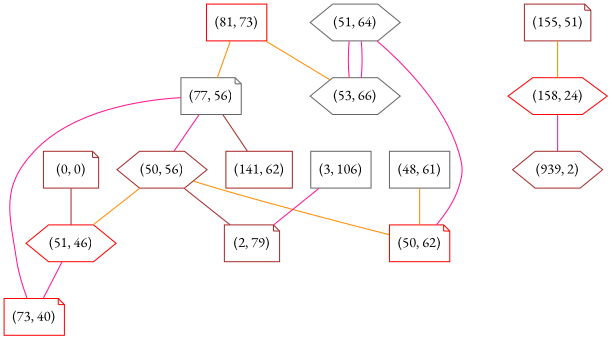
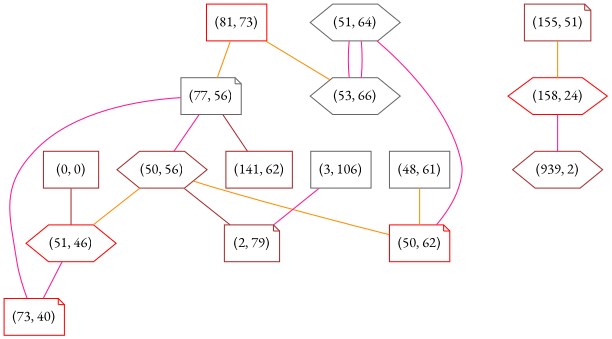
  graph {
    fontname="EB Garamond"
    node [color=brown fontname="EB Garamond" shape=hexagon]
    edge [color=deeppink fontname="EB Garamond" weight=1]
-   "(0, 0)" [shape=note]
+   "(0, 0)" [shape=box]
    "(51, 46)" [color=red]
    "(73, 40)" [color=red shape=note]
    "(81, 73)" [color=red shape=box]
    "(77, 56)" [color=gray40 shape=note]
    "(53, 66)" [color=gray40]
    "(50, 56)"
    "(141, 62)" [shape=box]
    "(2, 79)" [shape=note]
    "(50, 62)" [color=red shape=note]
    "(3, 106)" [color=gray40 shape=box]
    "(48, 61)" [color=gray40 shape=box]
    "(155, 51)" [shape=note]
    "(158, 24)" [color=red]
    n15 [label="(939, 2)"]
    "(51, 64)" [color=gray40]
    "(0, 0)" -- "(51, 46)" [color=brown weight=4]
    "(51, 46)" -- "(73, 40)"
    "(81, 73)" -- "(77, 56)" [color=darkorange]
    "(81, 73)" -- "(53, 66)" [color=darkorange]
    "(77, 56)" -- "(73, 40)"
    "(77, 56)" -- "(50, 56)"
    "(77, 56)" -- "(141, 62)" [color=brown]
    "(50, 56)" -- "(51, 46)" [color=darkorange]
    "(50, 56)" -- "(2, 79)" [color=brown]
    "(50, 56)" -- "(50, 62)" [color=darkorange]
    "(3, 106)" -- "(2, 79)"
    "(48, 61)" -- "(50, 62)" [color=darkorange]
    "(155, 51)" -- "(158, 24)" [color=darkorange]
    "(158, 24)" -- n15
    "(51, 64)" -- "(53, 66)"
    "(51, 64)" -- "(53, 66)"
    "(51, 64)" -- "(50, 62)"
  }
